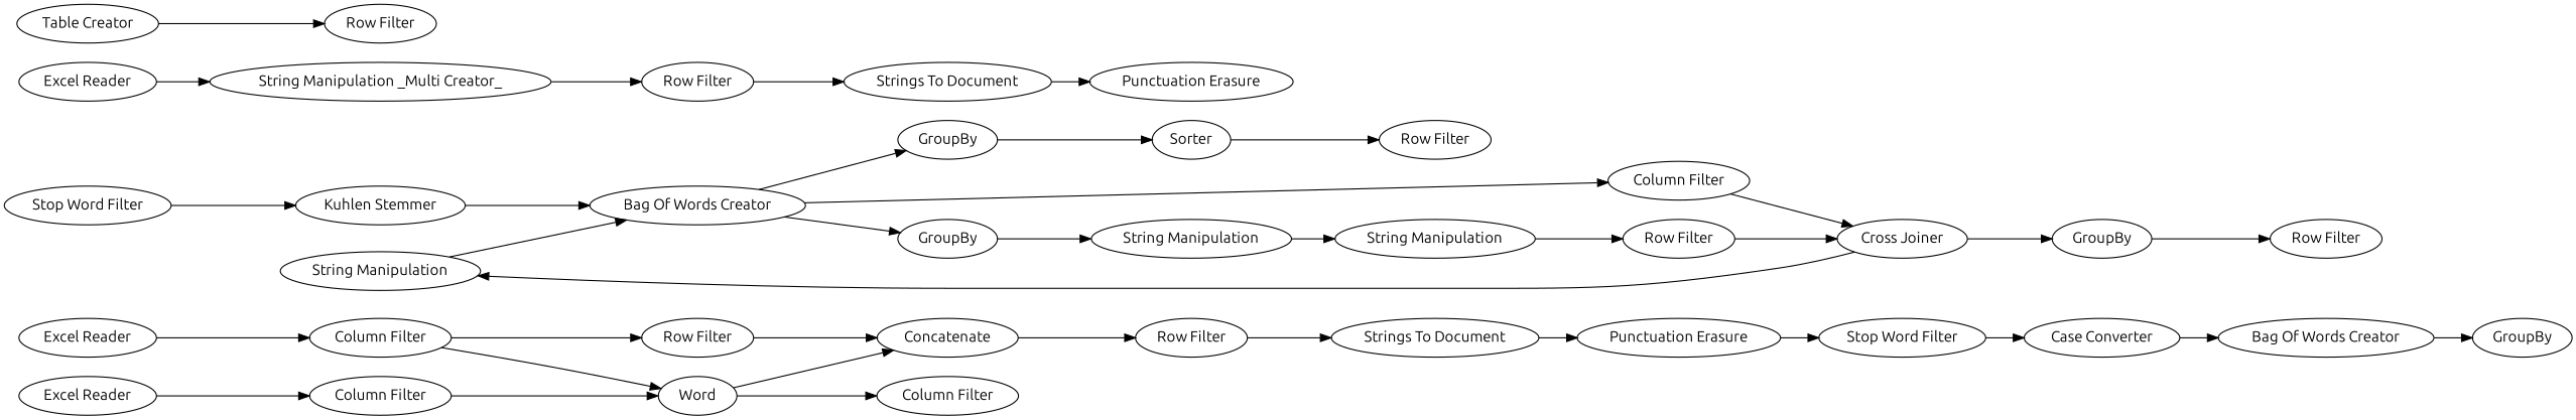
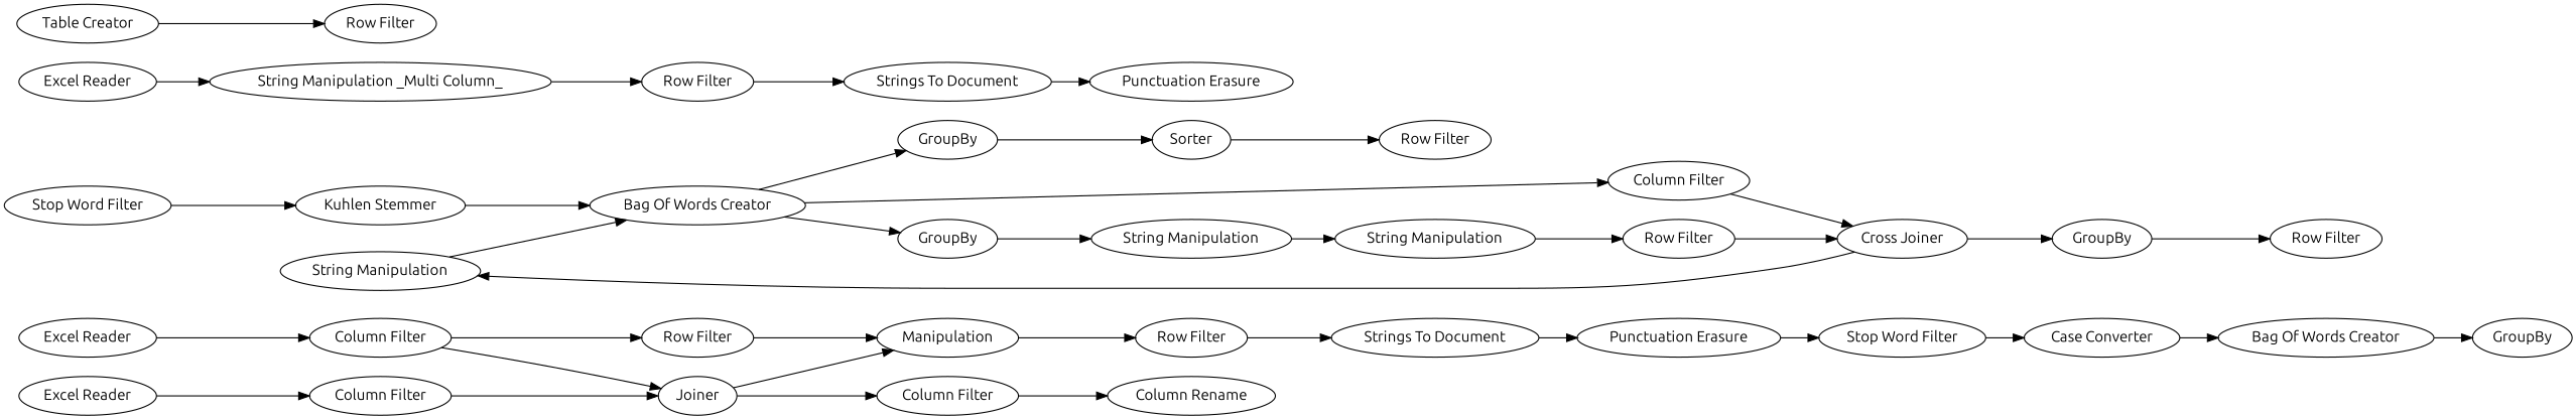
  digraph {
    fontname=Ubuntu
    rankdir=LR
    node [fontname=Ubuntu]
    edge [fontname=Ubuntu]
    n1 [label="Punctuation Erasure"]
    n2 [label="Stop Word Filter"]
    n3 [label="Case Converter"]
    n4 [label="Bag Of Words Creator"]
    n5 [label="String Manipulation"]
    n6 [label="Bag Of Words Creator"]
    n7 [label=GroupBy]
    n8 [label="Column Filter"]
    n9 [label=GroupBy]
    n10 [label=Sorter]
    n11 [label="Cross Joiner"]
    n12 [label="String Manipulation"]
    n13 [label=GroupBy]
    n14 [label="Column Filter"]
-   n15 [label=Word]
+   n15 [label=Joiner]
    n16 [label="Row Filter"]
    n17 [label="Column Filter"]
-   n18 [label=Concatenate]
+   n18 [label=Manipulation]
+   n19 [label="Column Rename"]
    n20 [label="Excel Reader"]
    n21 [label="Column Filter"]
    n22 [label="Row Filter"]
    n23 [label=GroupBy]
    n24 [label="Row Filter"]
    n25 [label="Row Filter"]
    n26 [label="Strings To Document"]
-   n27 [label="String Manipulation _Multi Creator_"]
+   n27 [label="String Manipulation _Multi Column_"]
    n28 [label="Row Filter"]
    n29 [label="Strings To Document"]
    n30 [label="Punctuation Erasure"]
    n31 [label="Excel Reader"]
    n32 [label="Excel Reader"]
    n33 [label="Kuhlen Stemmer"]
    n34 [label="String Manipulation"]
    n35 [label="Row Filter"]
    n36 [label="Stop Word Filter"]
    n37 [label="Table Creator"]
    n38 [label="Row Filter"]
    n1 -> n2
    n2 -> n3
    n3 -> n4
    n4 -> n13
    n5 -> n6
    n6 -> n7
    n6 -> n8
    n6 -> n9
    n7 -> n10
    n8 -> n11
    n9 -> n12
    n10 -> n22
    n11 -> n5
    n11 -> n23
    n12 -> n34
    n14 -> n15
    n14 -> n16
    n15 -> n17
    n15 -> n18
    n16 -> n18
+   n17 -> n19
    n18 -> n25
    n20 -> n21
    n21 -> n15
    n23 -> n24
    n25 -> n26
    n26 -> n1
    n27 -> n28
    n28 -> n29
    n29 -> n30
    n31 -> n27
    n32 -> n14
    n33 -> n6
    n34 -> n35
    n35 -> n11
    n36 -> n33
    n37 -> n38
  }
